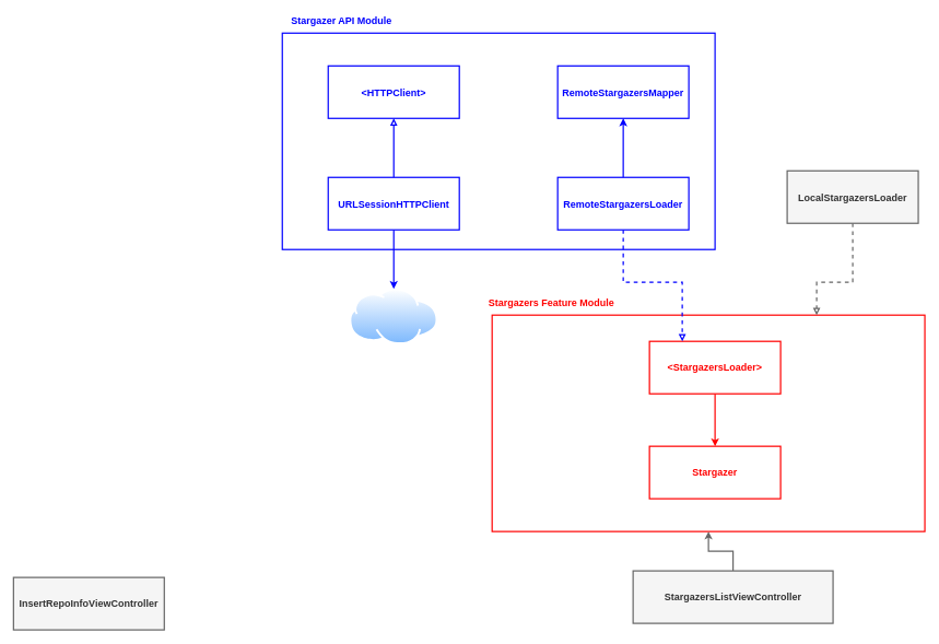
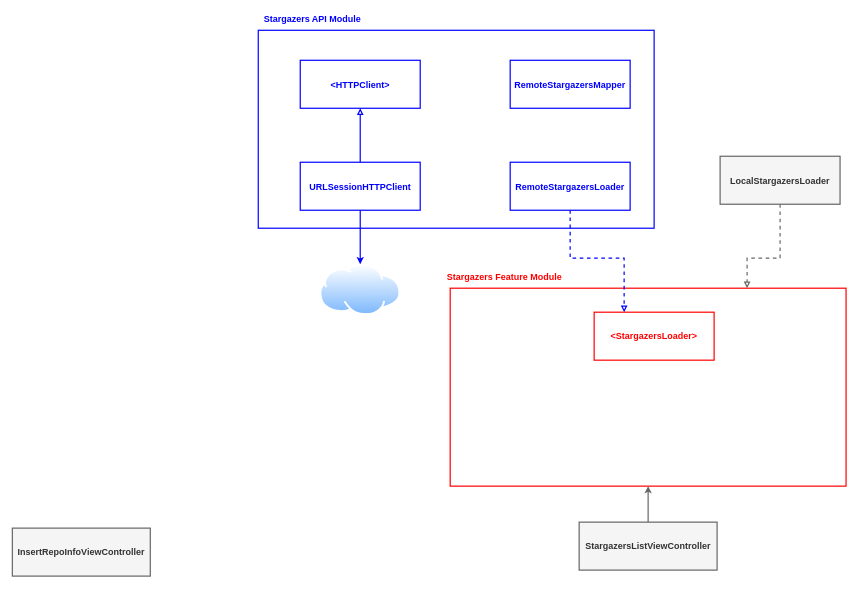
  <mxCell id="0" />
  <mxCell id="1" parent="0" />
  <mxCell id="2" value="" style="rounded=0;whiteSpace=wrap;html=1;fillColor=none;strokeWidth=2;strokeColor=#FF0000;" parent="1" vertex="1"><mxGeometry x="750" y="480" width="660" height="330" as="geometry" /></mxCell>
  <mxCell id="3" value="" style="rounded=0;whiteSpace=wrap;html=1;fillColor=none;strokeWidth=2;strokeColor=#0000FF;" parent="1" vertex="1"><mxGeometry x="430" y="50" width="660" height="330" as="geometry" /></mxCell>
  <mxCell id="4" style="edgeStyle=orthogonalEdgeStyle;rounded=0;orthogonalLoop=1;jettySize=auto;html=1;fontSize=12;strokeWidth=2;strokeColor=#666666;fillColor=#f5f5f5;entryX=0.5;entryY=1;entryDx=0;entryDy=0;" parent="1" source="5" target="2" edge="1"><mxGeometry relative="1" as="geometry"><mxPoint x="1090" y="810" as="targetPoint" /></mxGeometry></mxCell>
- <mxCell id="5" value="StargazersListViewController" style="rounded=0;whiteSpace=wrap;html=1;strokeWidth=2;fontSize=15;fontStyle=1;strokeColor=#666666;fontColor=#333333;fillColor=#f5f5f5;" parent="1" vertex="1"><mxGeometry x="965" y="870" width="305" height="80" as="geometry" /></mxCell>
- <mxCell id="6" value="" style="edgeStyle=orthogonalEdgeStyle;rounded=0;orthogonalLoop=1;jettySize=auto;html=1;fontSize=15;fontColor=#FF0000;endArrow=classic;endFill=1;strokeWidth=2;strokeColor=#FF0000;" parent="1" source="7" target="18" edge="1"><mxGeometry relative="1" as="geometry" /></mxCell>
+ <mxCell id="5" value="StargazersListViewController" style="rounded=0;whiteSpace=wrap;html=1;strokeWidth=2;fontSize=15;fontStyle=1;strokeColor=#666666;fontColor=#333333;fillColor=#f5f5f5;" parent="1" vertex="1"><mxGeometry x="965" y="870" width="230" height="80" as="geometry" /></mxCell>
  <mxCell id="7" value="&amp;lt;StargazersLoader&amp;gt;" style="rounded=0;whiteSpace=wrap;html=1;fontSize=15;strokeWidth=2;fontStyle=1;strokeColor=#FF0000;fontColor=#FF0000;" parent="1" vertex="1"><mxGeometry x="990" y="520" width="200" height="80" as="geometry" /></mxCell>
  <mxCell id="8" style="edgeStyle=orthogonalEdgeStyle;rounded=0;orthogonalLoop=1;jettySize=auto;html=1;fontSize=12;dashed=1;endArrow=block;endFill=0;strokeWidth=2;strokeColor=#0000FF;exitX=0.5;exitY=1;exitDx=0;exitDy=0;entryX=0.25;entryY=0;entryDx=0;entryDy=0;" parent="1" source="10" target="7" edge="1"><mxGeometry relative="1" as="geometry"><Array as="points"><mxPoint x="950" y="430" /><mxPoint x="1040" y="430" /></Array><mxPoint x="950" y="370" as="sourcePoint" /><mxPoint x="1090" y="430" as="targetPoint" /></mxGeometry></mxCell>
- <mxCell id="9" value="" style="edgeStyle=orthogonalEdgeStyle;rounded=0;orthogonalLoop=1;jettySize=auto;html=1;fontSize=15;fontColor=#0000FF;endArrow=classic;endFill=1;strokeColor=#0000FF;strokeWidth=2;" parent="1" source="10" target="16" edge="1"><mxGeometry relative="1" as="geometry" /></mxCell>
  <mxCell id="10" value="RemoteStargazersLoader" style="rounded=0;whiteSpace=wrap;html=1;fontSize=15;strokeWidth=2;fontStyle=1;strokeColor=#0000FF;fontColor=#0000FF;" parent="1" vertex="1"><mxGeometry x="850" y="270" width="200" height="80" as="geometry" /></mxCell>
  <mxCell id="11" value="InsertRepoInfoViewController" style="rounded=0;whiteSpace=wrap;html=1;strokeWidth=2;fontSize=15;fontStyle=1;strokeColor=#666666;fontColor=#333333;fillColor=#f5f5f5;" parent="1" vertex="1"><mxGeometry x="20" y="880" width="230" height="80" as="geometry" /></mxCell>
  <mxCell id="12" style="edgeStyle=orthogonalEdgeStyle;rounded=0;orthogonalLoop=1;jettySize=auto;html=1;exitX=0.5;exitY=1;exitDx=0;exitDy=0;strokeWidth=2;dashed=1;endArrow=block;endFill=0;strokeColor=#666666;fillColor=#f5f5f5;entryX=0.75;entryY=0;entryDx=0;entryDy=0;" parent="1" source="13" target="2" edge="1"><mxGeometry relative="1" as="geometry"><mxPoint x="1140" y="460" as="targetPoint" /><Array as="points"><mxPoint x="1300" y="430" /><mxPoint x="1245" y="430" /></Array></mxGeometry></mxCell>
  <mxCell id="13" value="LocalStargazersLoader" style="rounded=0;whiteSpace=wrap;html=1;fontSize=15;strokeWidth=2;fontStyle=1;strokeColor=#666666;fontColor=#333333;fillColor=#f5f5f5;" parent="1" vertex="1"><mxGeometry x="1200" y="260" width="200" height="80" as="geometry" /></mxCell>
- <mxCell id="14" value="Stargazer API Module" style="text;html=1;align=center;verticalAlign=middle;resizable=0;points=[];autosize=1;strokeColor=none;fontSize=15;fontStyle=1;fontColor=#0000FF;" parent="1" vertex="1"><mxGeometry x="430" y="20" width="180" height="20" as="geometry" /></mxCell>
+ <mxCell id="14" value="Stargazers API Module" style="text;html=1;align=center;verticalAlign=middle;resizable=0;points=[];autosize=1;strokeColor=none;fontSize=15;fontStyle=1;fontColor=#0000FF;" parent="1" vertex="1"><mxGeometry x="430" y="20" width="180" height="20" as="geometry" /></mxCell>
  <mxCell id="15" value="&amp;lt;HTTPClient&amp;gt;" style="rounded=0;whiteSpace=wrap;html=1;fontSize=15;strokeWidth=2;fontStyle=1;strokeColor=#0000FF;fontColor=#0000FF;" parent="1" vertex="1"><mxGeometry x="500" y="100" width="200" height="80" as="geometry" /></mxCell>
  <mxCell id="16" value="RemoteStargazersMapper" style="rounded=0;whiteSpace=wrap;html=1;fontSize=15;strokeWidth=2;fontStyle=1;strokeColor=#0000FF;fontColor=#0000FF;" parent="1" vertex="1"><mxGeometry x="850" y="100" width="200" height="80" as="geometry" /></mxCell>
  <mxCell id="17" value="Stargazers Feature Module" style="text;html=1;align=center;verticalAlign=middle;resizable=0;points=[];autosize=1;strokeColor=none;fontSize=15;fontStyle=1;fontColor=#FF0000;" parent="1" vertex="1"><mxGeometry x="735" y="450" width="210" height="20" as="geometry" /></mxCell>
- <mxCell id="18" value="Stargazer" style="rounded=0;whiteSpace=wrap;html=1;fontSize=15;strokeWidth=2;fontStyle=1;strokeColor=#FF0000;fontColor=#FF0000;" parent="1" vertex="1"><mxGeometry x="990" y="680" width="200" height="80" as="geometry" /></mxCell>
  <mxCell id="19" value="" style="edgeStyle=orthogonalEdgeStyle;rounded=0;orthogonalLoop=1;jettySize=auto;html=1;strokeWidth=2;strokeColor=#0000FF;dashed=0;endArrow=block;endFill=0;" edge="1" parent="1" source="21" target="15"><mxGeometry relative="1" as="geometry" /></mxCell>
  <mxCell id="20" value="" style="edgeStyle=orthogonalEdgeStyle;rounded=0;orthogonalLoop=1;jettySize=auto;html=1;endArrow=classic;endFill=1;strokeWidth=2;strokeColor=#0000FF;" edge="1" parent="1" source="21" target="22"><mxGeometry relative="1" as="geometry" /></mxCell>
  <mxCell id="21" value="URLSessionHTTPClient" style="rounded=0;whiteSpace=wrap;html=1;fontSize=15;strokeWidth=2;fontStyle=1;strokeColor=#0000FF;fontColor=#0000FF;" vertex="1" parent="1"><mxGeometry x="500" y="270" width="200" height="80" as="geometry" /></mxCell>
  <mxCell id="22" value="" style="aspect=fixed;perimeter=ellipsePerimeter;html=1;align=center;shadow=0;dashed=0;spacingTop=3;image;image=img/lib/active_directory/internet_cloud.svg;" vertex="1" parent="1"><mxGeometry x="532.5" y="440" width="135" height="85.05" as="geometry" /></mxCell>
